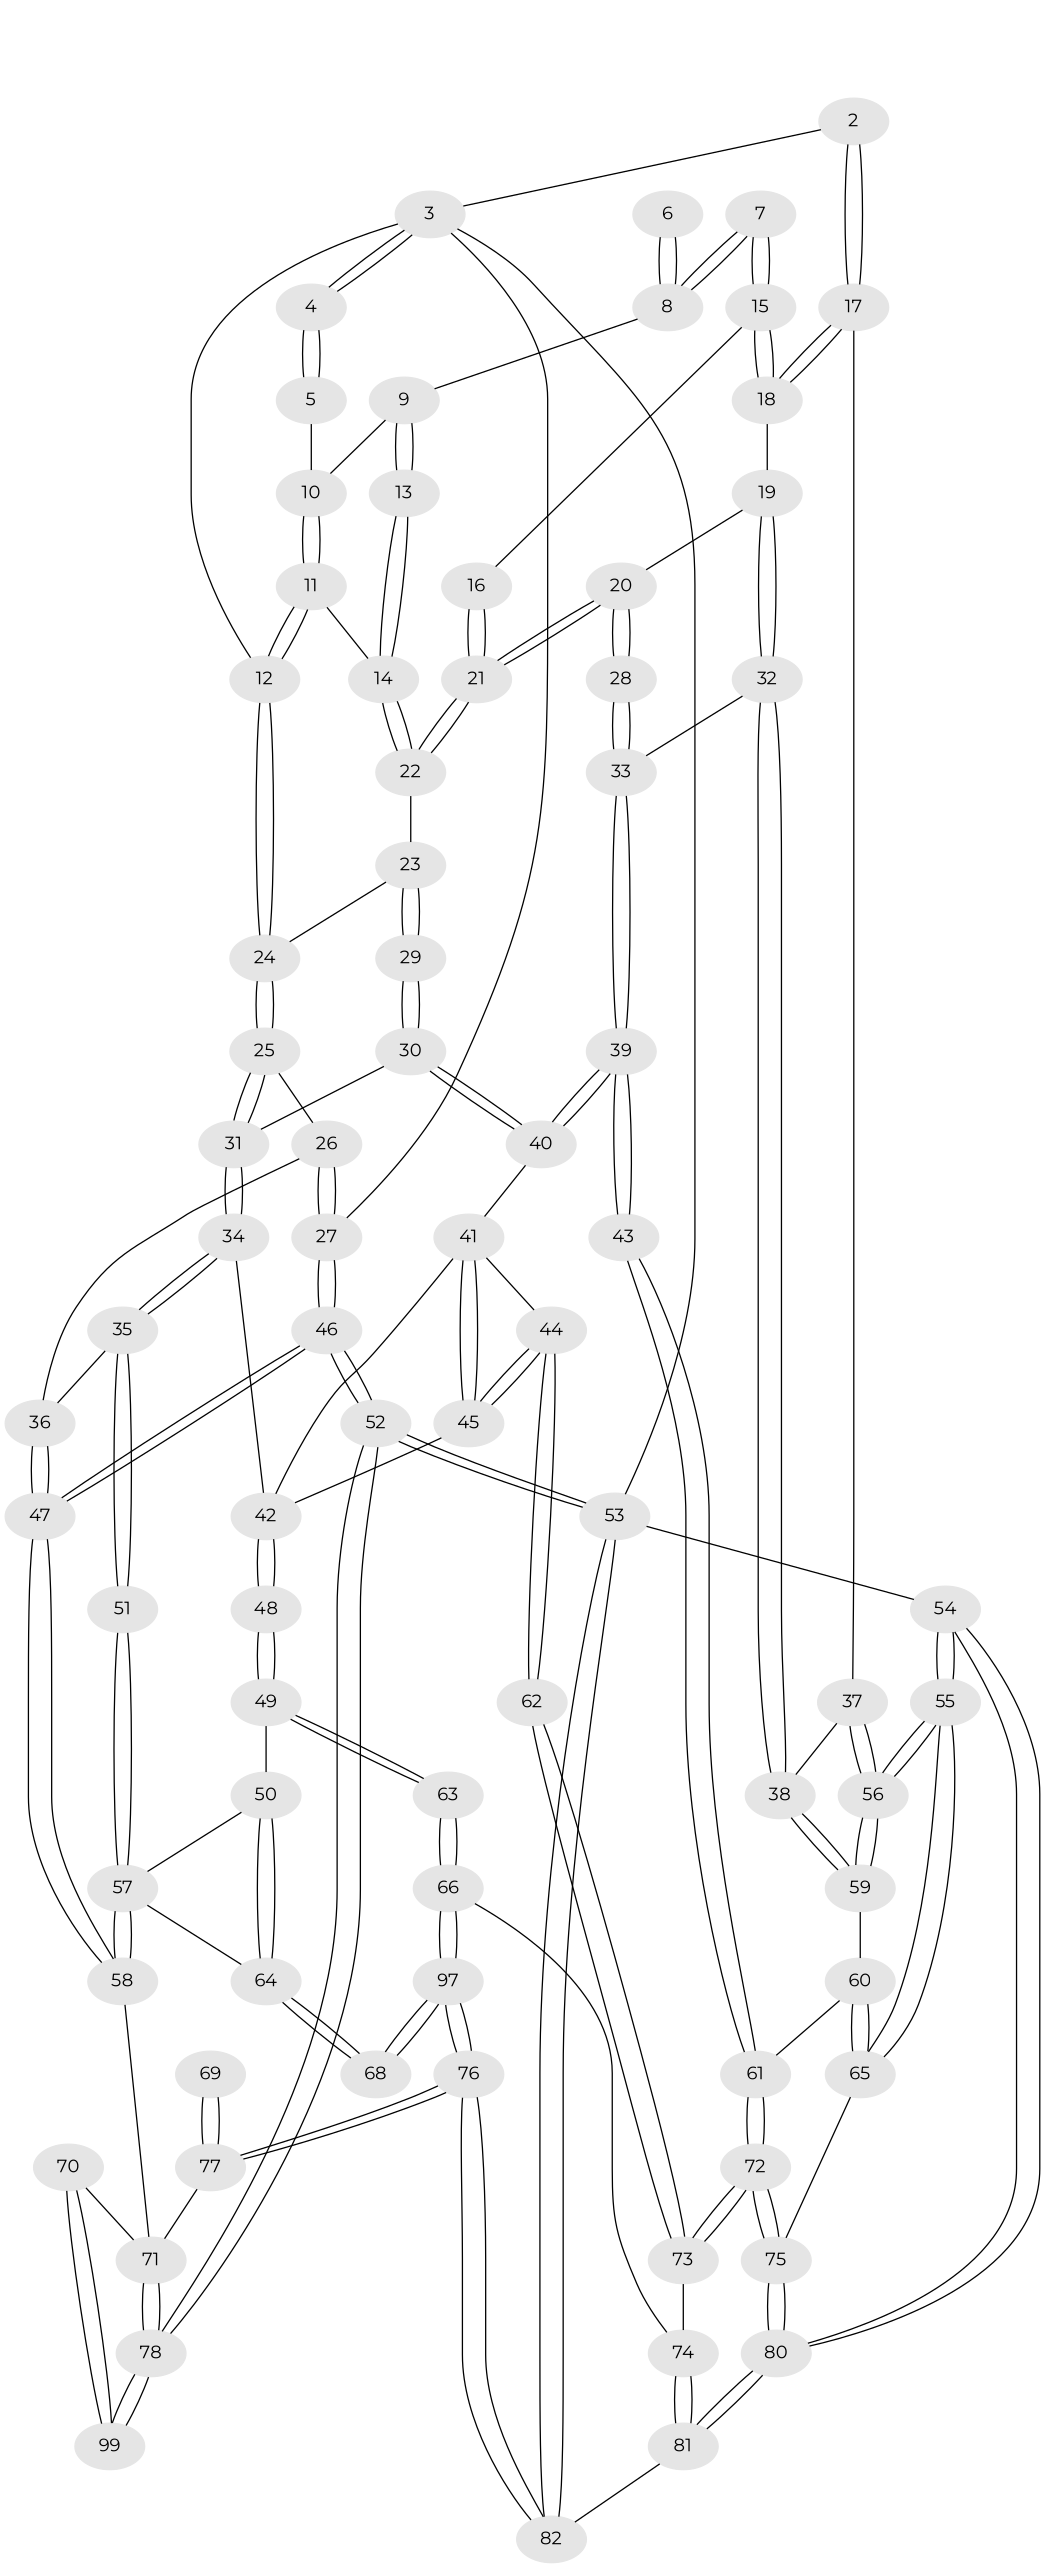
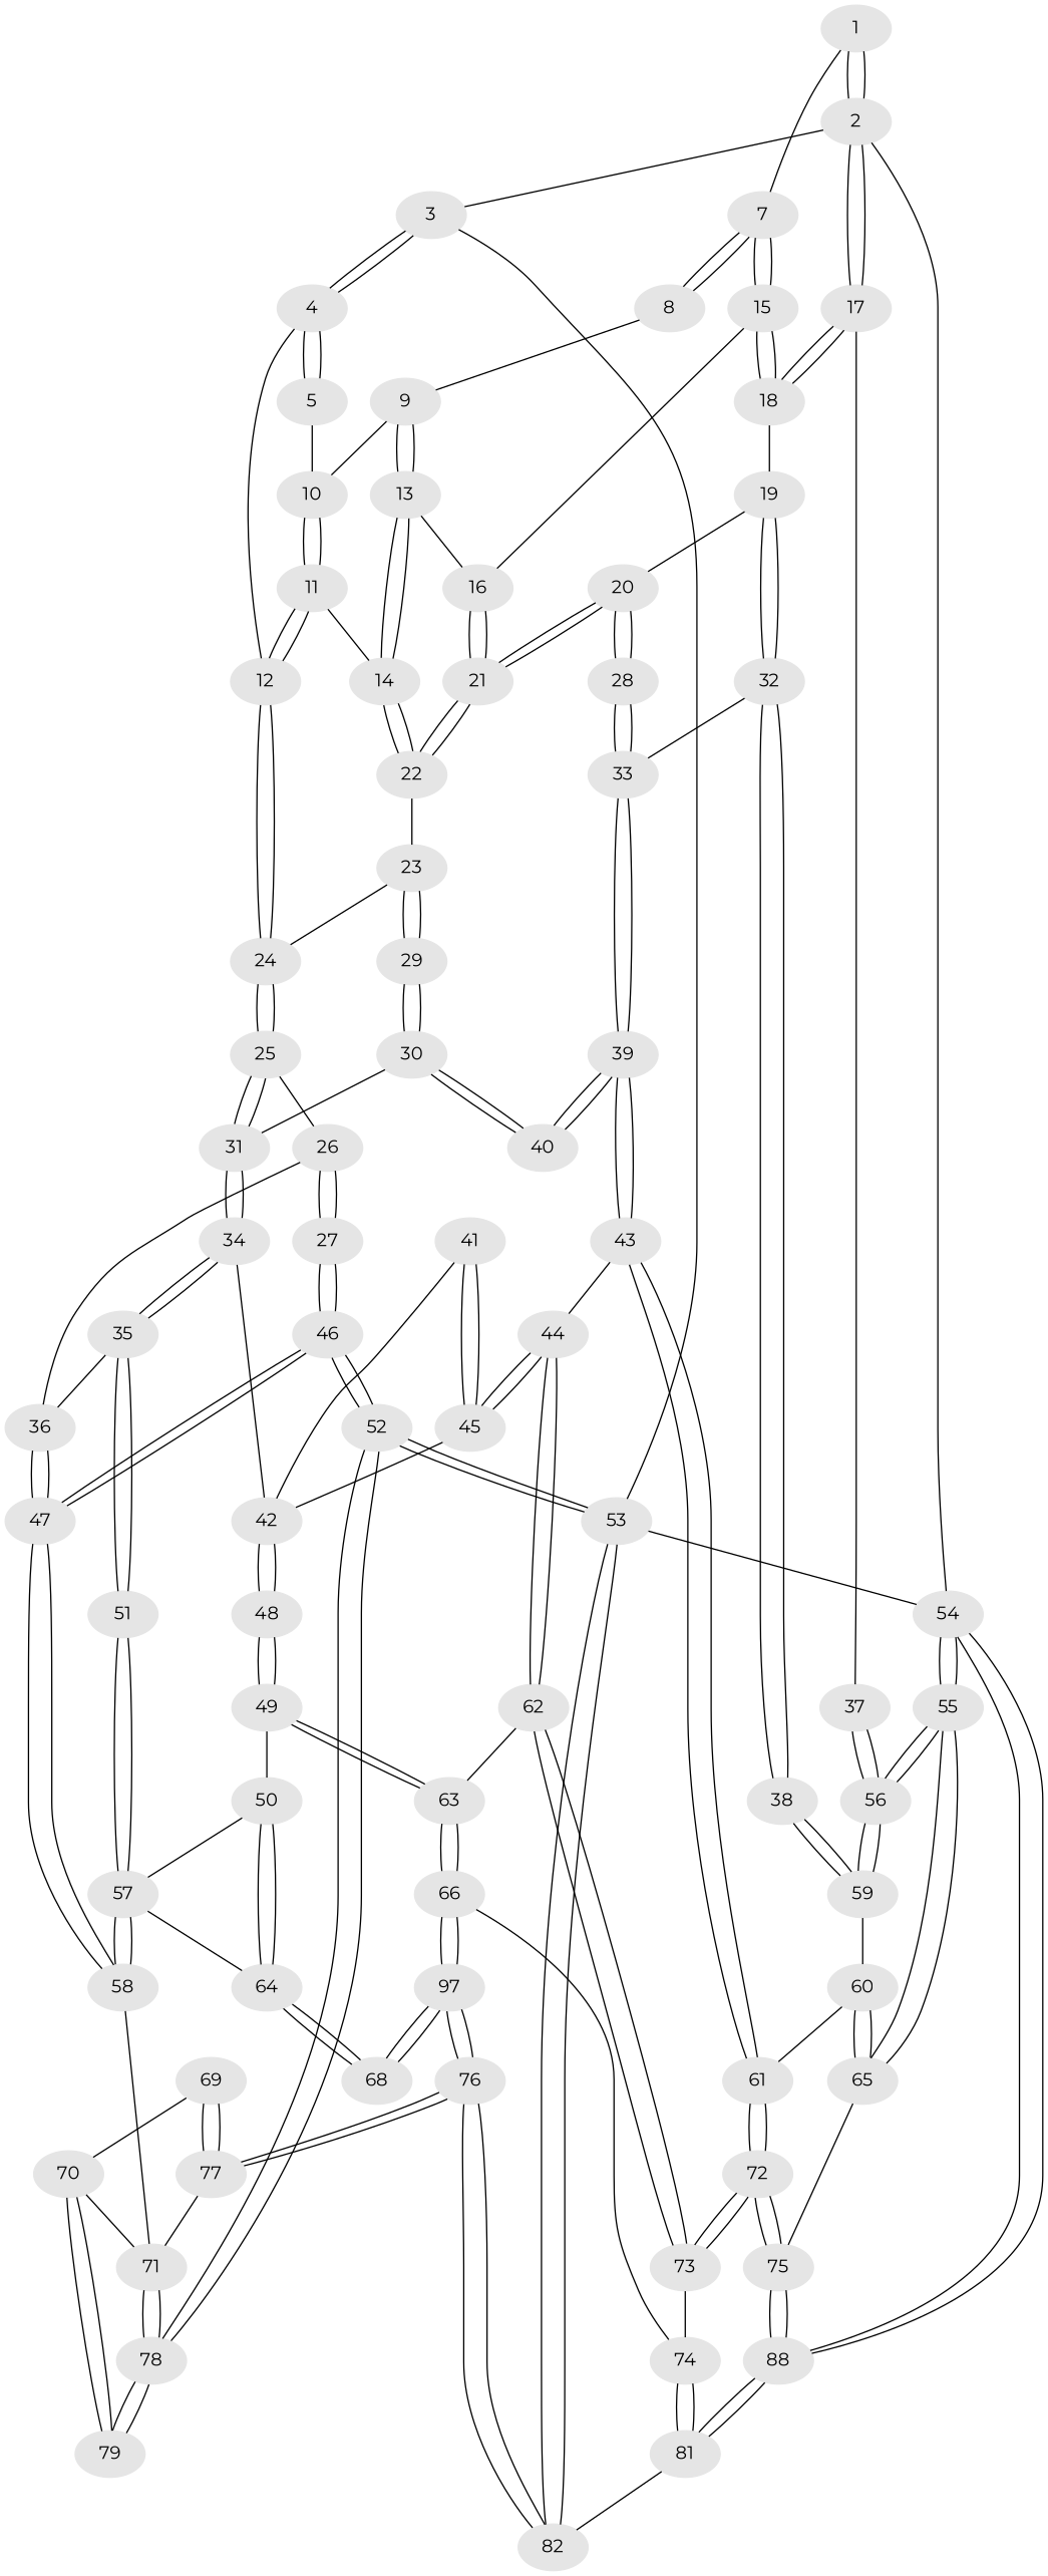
  graph {
    fontname=Montserrat
    node [color=gray90 fontname=Montserrat style=filled]
    edge [fontname=Montserrat]
+   1
    2
    7
    3
    17
    54
    8
    15
    4
    27
    53
    18
    37
    55
-   80
+   80 [label=88]
    5
    12
    46
    82
    10
    24
-   6
    11
    9
    16
    13
    14
    22
    25
    21
    23
    19
    38
    56
    20
    32
    28
    33
    29
    30
    26
    31
    36
    34
    47
    52
    39
    40
    41
    35
    42
    59
    43
    51
    48
    57
    58
    60
    44
    61
    45
    49
    62
    72
    63
    73
    78
    71
    50
    64
    66
    68
-   79 [label=99]
+   79
    65
    81
    75
    74
    n78 [label=97]
    76
    77
    69
    70
+   1 -- 2
+   1 -- 2
+   1 -- 7
    2 -- 3
    2 -- 17
    2 -- 17
+   2 -- 54
    7 -- 8
    7 -- 8
    7 -- 15
    7 -- 15
    3 -- 4
    3 -- 4
-   3 -- 27
    3 -- 53
    17 -- 18
    17 -- 18
    17 -- 37
    54 -- 55
    54 -- 55
    54 -- 80
    54 -- 80
    8 -- 9
    15 -- 18
    15 -- 18
    15 -- 16
    4 -- 5
    4 -- 5
-   3 -- 12
+   4 -- 12
    27 -- 46
    27 -- 46
    53 -- 54
    53 -- 82
    53 -- 82
    18 -- 19
-   37 -- 38
    37 -- 56
    37 -- 56
    55 -- 56
    55 -- 56
    55 -- 65
    55 -- 65
    80 -- 81
    80 -- 81
    5 -- 10
    12 -- 24
    12 -- 24
    46 -- 47
    46 -- 47
    46 -- 52
    46 -- 52
    10 -- 11
    10 -- 11
    24 -- 25
    24 -- 25
-   6 -- 8
-   6 -- 8
    11 -- 12
    11 -- 12
    11 -- 14
    9 -- 10
    9 -- 13
    9 -- 13
    16 -- 21
    16 -- 21
+   13 -- 16
    13 -- 14
    13 -- 14
    14 -- 22
    14 -- 22
    22 -- 23
    25 -- 26
    25 -- 31
    25 -- 31
    21 -- 22
    21 -- 22
    23 -- 24
    23 -- 29
    23 -- 29
    19 -- 20
    19 -- 32
    19 -- 32
    38 -- 59
    38 -- 59
    56 -- 59
    56 -- 59
    20 -- 21
    20 -- 21
    20 -- 28
    20 -- 28
    32 -- 38
    32 -- 38
    32 -- 33
    28 -- 33
    28 -- 33
    33 -- 39
    33 -- 39
    29 -- 30
    29 -- 30
    30 -- 31
    30 -- 40
    30 -- 40
    26 -- 27
    26 -- 27
    26 -- 36
    31 -- 34
    31 -- 34
    36 -- 47
    36 -- 47
    34 -- 35
    34 -- 35
    34 -- 42
    47 -- 58
    47 -- 58
    52 -- 53
    52 -- 53
    52 -- 78
    52 -- 78
    39 -- 40
    39 -- 40
    39 -- 43
    39 -- 43
-   40 -- 41
    41 -- 42
    41 -- 45
    41 -- 45
    35 -- 36
    35 -- 51
    35 -- 51
    42 -- 48
    42 -- 48
    59 -- 60
-   41 -- 44
+   43 -- 44
    43 -- 61
    43 -- 61
    51 -- 57
    51 -- 57
    48 -- 49
    48 -- 49
    57 -- 58
    57 -- 58
    57 -- 64
    58 -- 71
    60 -- 61
    60 -- 65
    60 -- 65
    44 -- 45
    44 -- 45
    44 -- 62
    44 -- 62
    61 -- 72
    61 -- 72
    45 -- 42
    49 -- 63
    49 -- 63
    49 -- 50
+   62 -- 63
    62 -- 73
    62 -- 73
    72 -- 73
    72 -- 73
    72 -- 75
    72 -- 75
    63 -- 66
    63 -- 66
    73 -- 74
    78 -- 79
    78 -- 79
    71 -- 78
    71 -- 78
    50 -- 57
    50 -- 64
    50 -- 64
    64 -- 68
    64 -- 68
    66 -- 74
    66 -- n78
    66 -- n78
    65 -- 75
    81 -- 82
    75 -- 80
    75 -- 80
    74 -- 81
    74 -- 81
    n78 -- 68
    n78 -- 68
    n78 -- 76
    n78 -- 76
    76 -- 82
    76 -- 82
    76 -- 77
    76 -- 77
    77 -- 71
    69 -- 77
    69 -- 77
+   69 -- 70
    70 -- 71
    70 -- 79
    70 -- 79
  }
